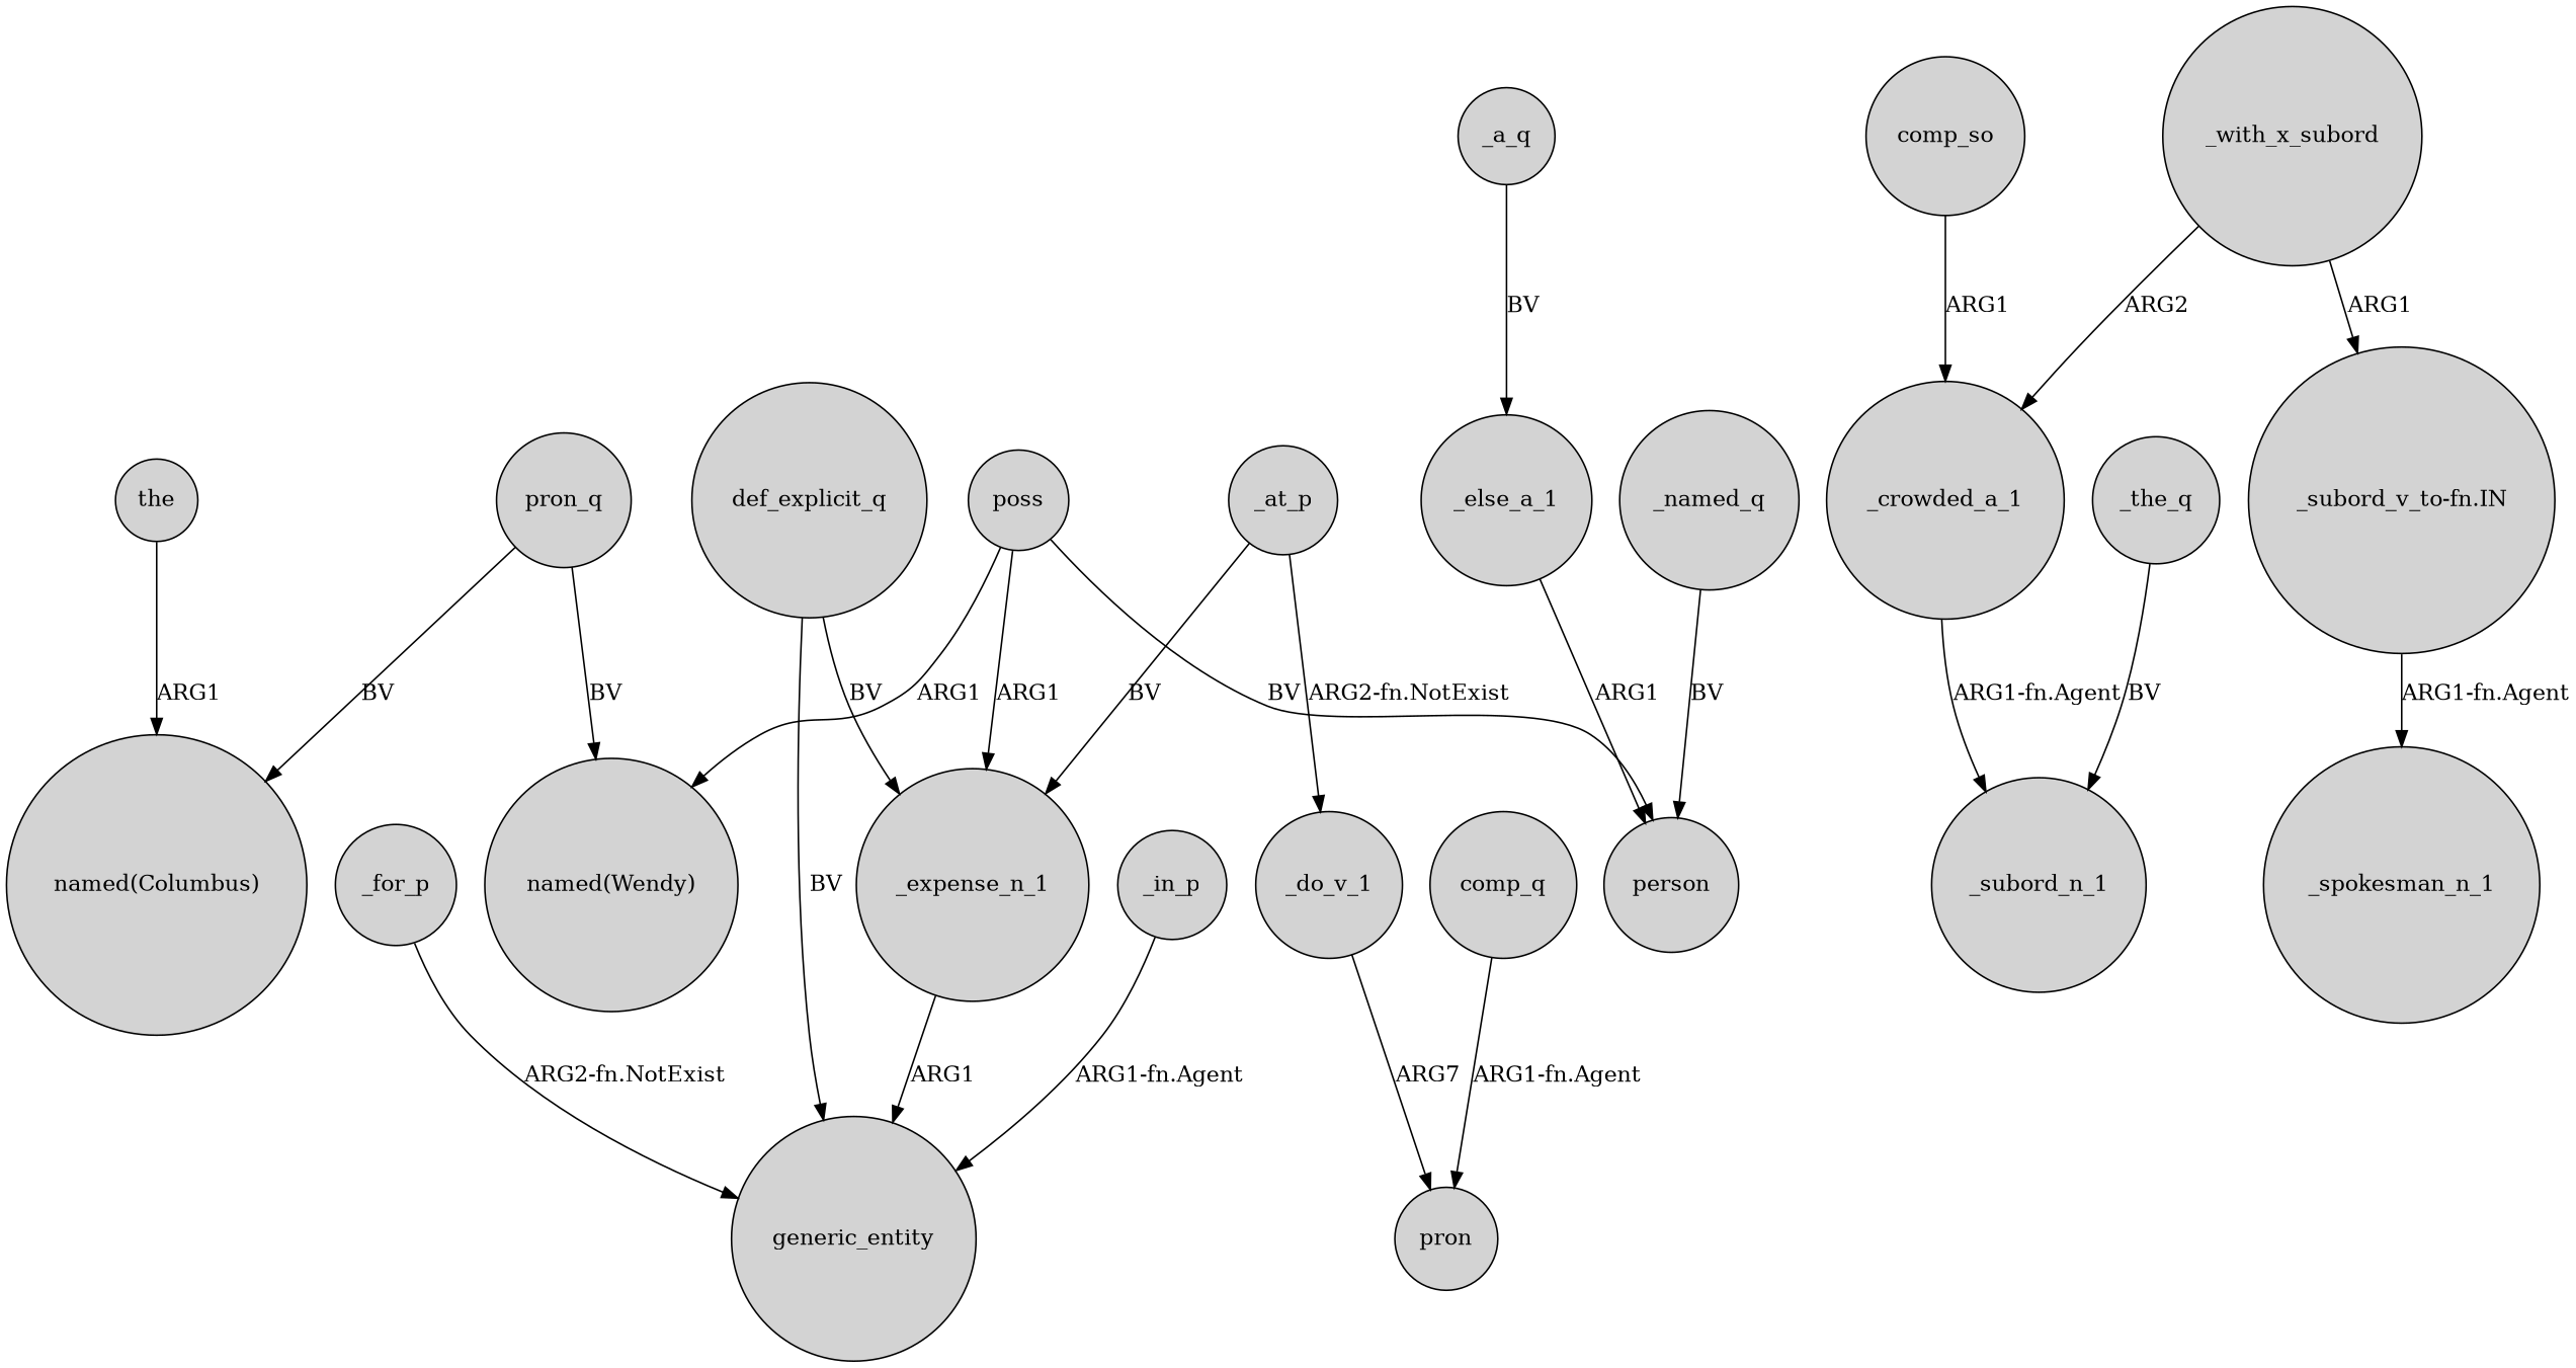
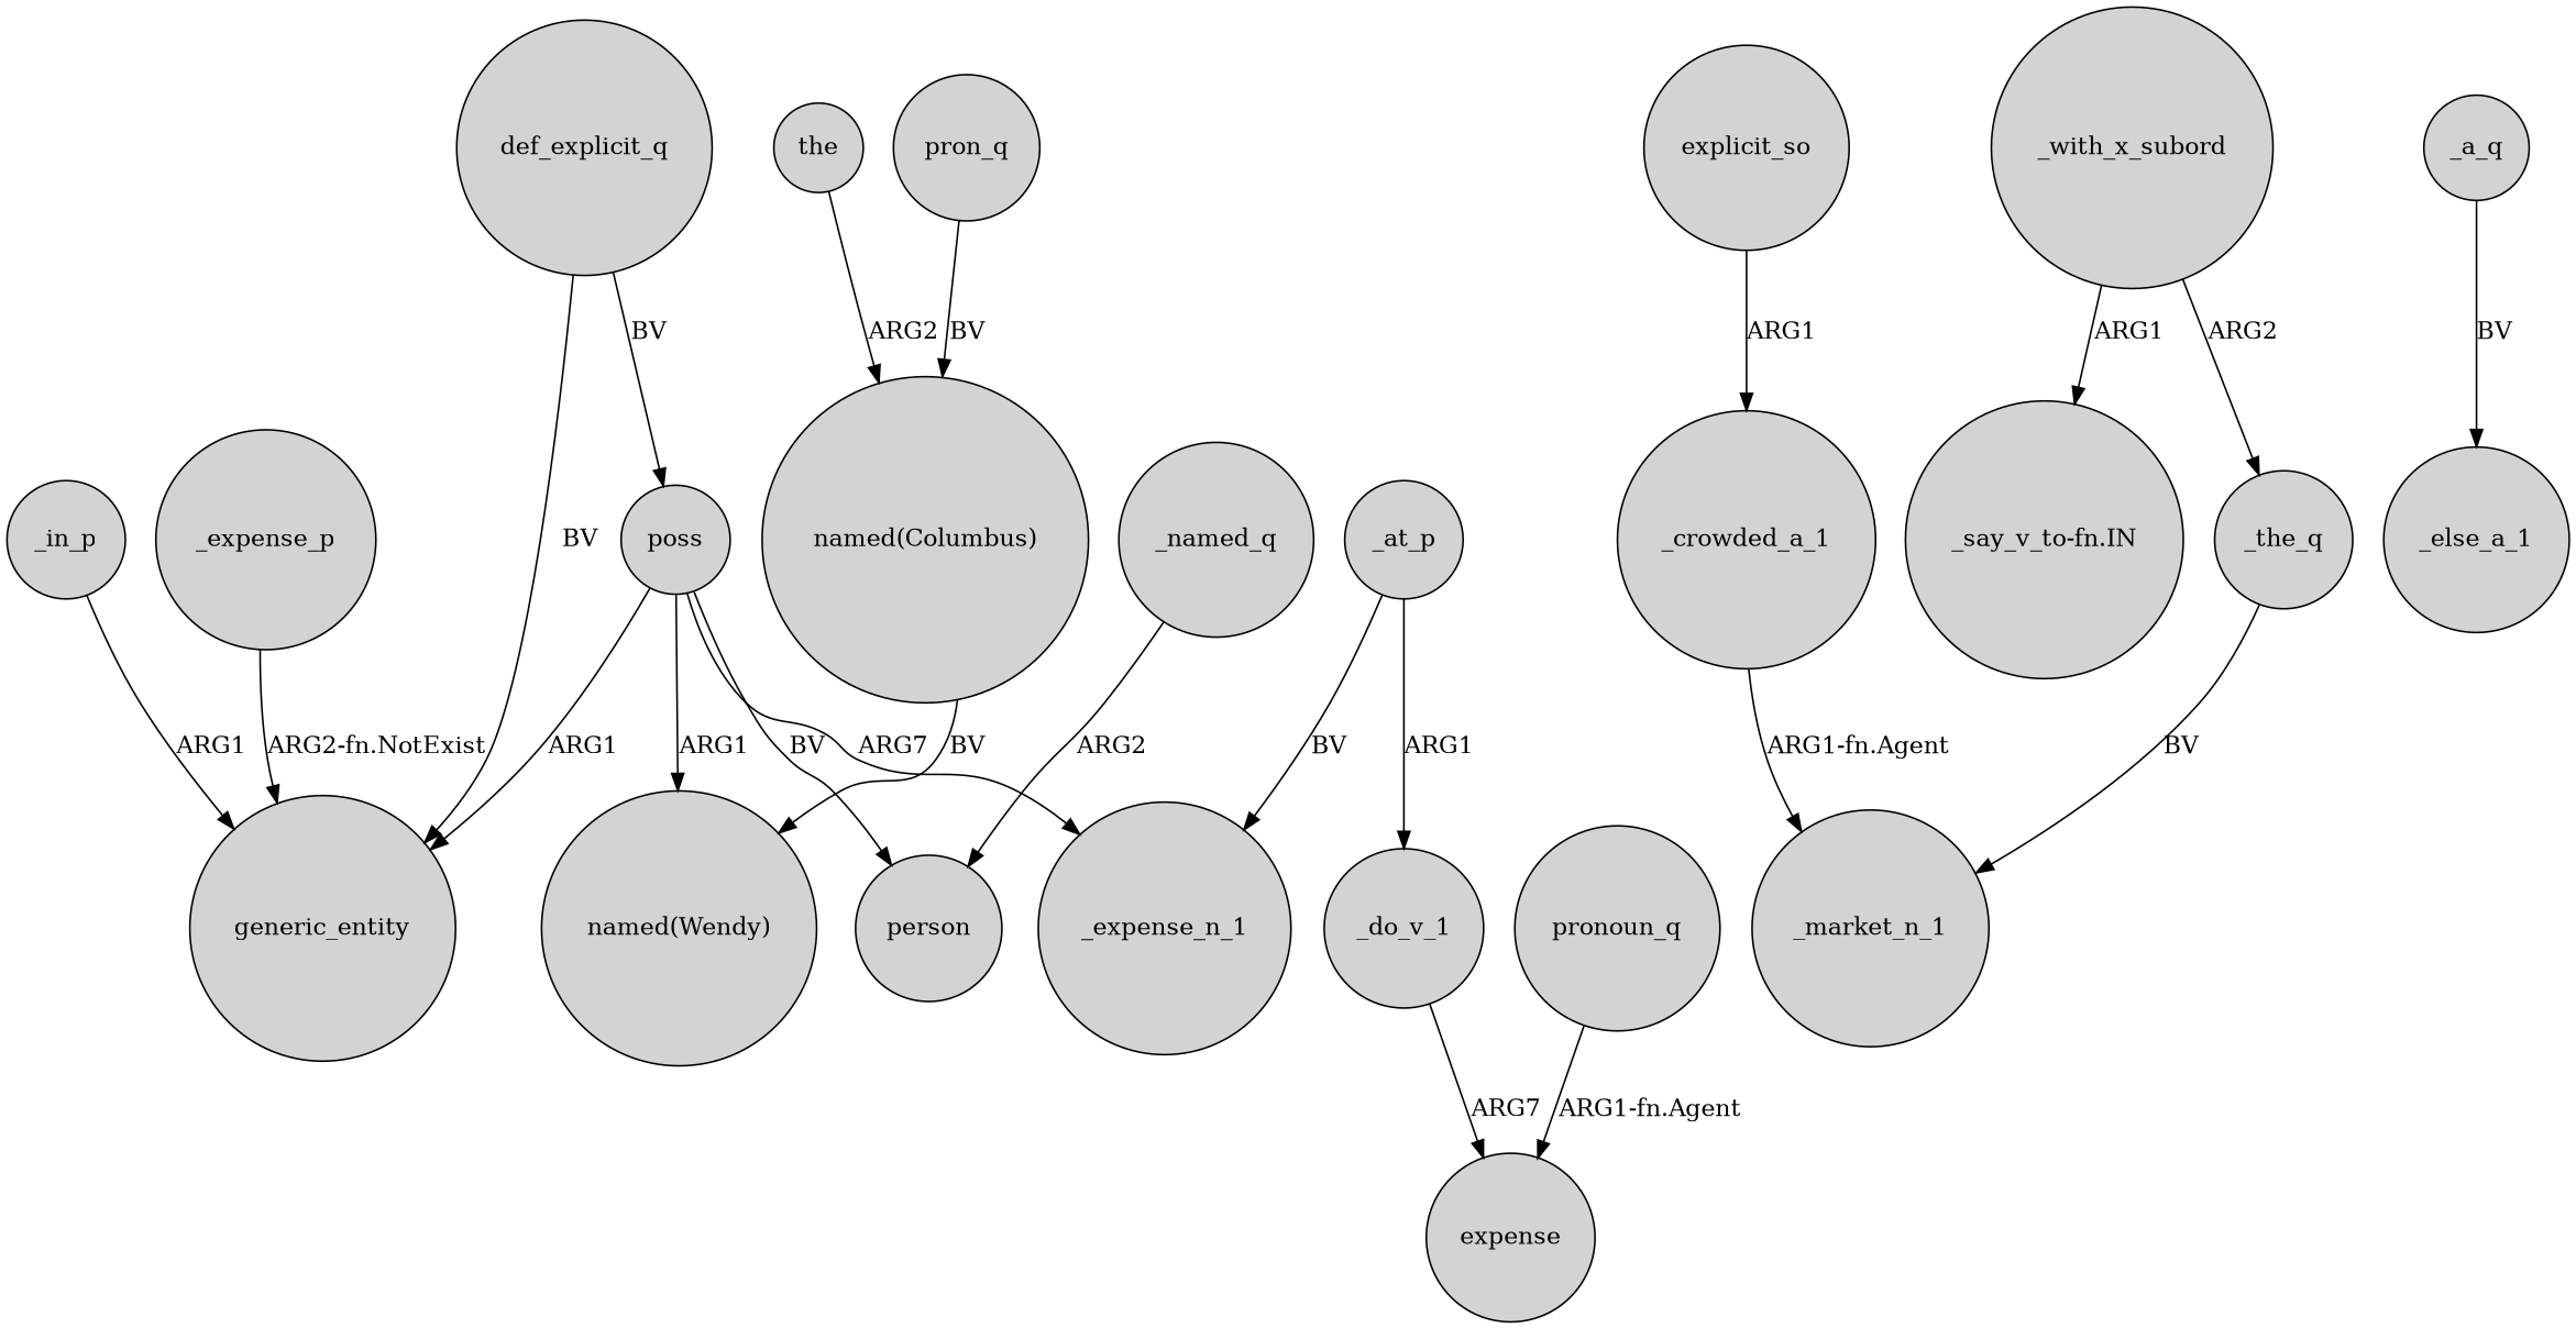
  digraph {
    node [shape=circle style=filled]
    n1 [label=the]
    "named(Columbus)"
-   _for_p
+   _for_p [label=_expense_p]
    generic_entity
    def_explicit_q
    _expense_n_1
    poss
    person
    "named(Wendy)"
-   comp_so
+   comp_so [label=explicit_so]
    _crowded_a_1
-   _market_n_1 [label=_subord_n_1]
+   _market_n_1
    _with_x_subord
-   "_say_v_to-fn.IN" [label="_subord_v_to-fn.IN"]
-   _spokesman_n_1
+   "_say_v_to-fn.IN"
    _at_p
    _do_v_1
-   pron
+   pron [label=expense]
    _in_p
    n20 [label=pron_q]
-   pronoun_q [label=comp_q]
+   pronoun_q
    _else_a_1
    n23 [label=_named_q]
    _a_q
    _the_q
-   n1 -> "named(Columbus)" [label=ARG1]
+   n1 -> "named(Columbus)" [label=ARG2]
    _for_p -> generic_entity [label="ARG2-fn.NotExist"]
    def_explicit_q -> generic_entity [label=BV]
-   def_explicit_q -> _expense_n_1 [label=BV]
-   _expense_n_1 -> generic_entity [label=ARG1]
-   poss -> _expense_n_1 [label=ARG1]
+   def_explicit_q -> poss [label=BV]
+   poss -> generic_entity [label=ARG1]
+   poss -> _expense_n_1 [label=ARG7]
    poss -> person [label=BV]
    poss -> "named(Wendy)" [label=ARG1]
    comp_so -> _crowded_a_1 [label=ARG1]
    _crowded_a_1 -> _market_n_1 [label="ARG1-fn.Agent"]
-   _with_x_subord -> _crowded_a_1 [label=ARG2]
+   _with_x_subord -> _the_q [label=ARG2]
    _with_x_subord -> "_say_v_to-fn.IN" [label=ARG1]
-   "_say_v_to-fn.IN" -> _spokesman_n_1 [label="ARG1-fn.Agent"]
    _at_p -> _expense_n_1 [label=BV]
-   _at_p -> _do_v_1 [label="ARG2-fn.NotExist"]
+   _at_p -> _do_v_1 [label=ARG1]
    _do_v_1 -> pron [label=ARG7]
-   _in_p -> generic_entity [label="ARG1-fn.Agent"]
+   _in_p -> generic_entity [label=ARG1]
    n20 -> "named(Columbus)" [label=BV]
-   n20 -> "named(Wendy)" [label=BV]
+   "named(Columbus)" -> "named(Wendy)" [label=BV]
    pronoun_q -> pron [label="ARG1-fn.Agent"]
-   _else_a_1 -> person [label=ARG1]
-   n23 -> person [label=BV]
+   n23 -> person [label=ARG2]
    _a_q -> _else_a_1 [label=BV]
    _the_q -> _market_n_1 [label=BV]
  }
